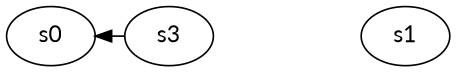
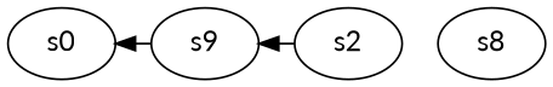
  digraph {
    fontname=Lato
    node [player=1 fontname=Lato]
    edge [fontname=Lato]
    s0
-   s1
-   s3 [player=0]
+   s1 [label=s8]
+   s2 [player=0]
+   s3 [player=0 label=s9]
+   s2 -> s3 [constraint="!(time % 4 == 0)"]
    s3 -> s0 [constraint="time % 4 == 2 || time % 5 == 2"]
  }
